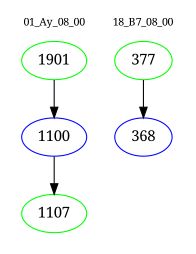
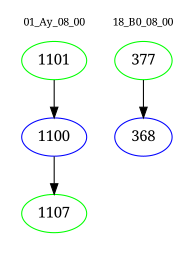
  digraph {
    fontname="Noto Serif"
    node [color=green fontname="Noto Serif"]
    edge [color=black fontname="Noto Serif"]
-   n1 [label=1901]
+   n1 [label=1101]
    n2 [color=blue label=1100]
    n3 [label=1107]
    n4 [label=377]
    n5 [color=blue label=368]
    subgraph cluster_1 {
      color=white
      fontsize=10
      label="01_Ay_08_00"
      n1
      n2
      n3
    }
    subgraph cluster_2 {
      color=white
      fontsize=10
-     label="18_B7_08_00"
+     label="18_B0_08_00"
      n4
      n5
    }
    n1 -> n2
    n2 -> n3
    n4 -> n5
  }
